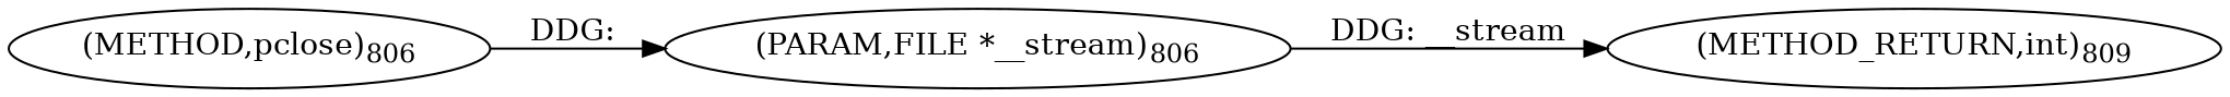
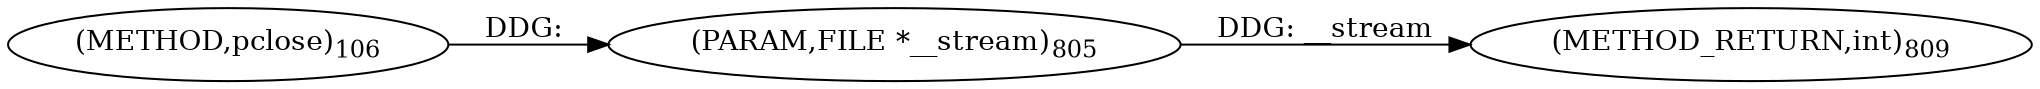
  digraph {
    rankdir=LR
-   n1 [label=<(METHOD,pclose)<SUB>806</SUB>>]
-   n2 [label=<(PARAM,FILE *__stream)<SUB>806</SUB>>]
+   n1 [label=<(METHOD,pclose)<SUB>106</SUB>>]
+   n2 [label=<(PARAM,FILE *__stream)<SUB>805</SUB>>]
    n3 [label=<(METHOD_RETURN,int)<SUB>809</SUB>>]
    n1 -> n2 [label="DDG: "]
    n2 -> n3 [label="DDG: __stream"]
  }
